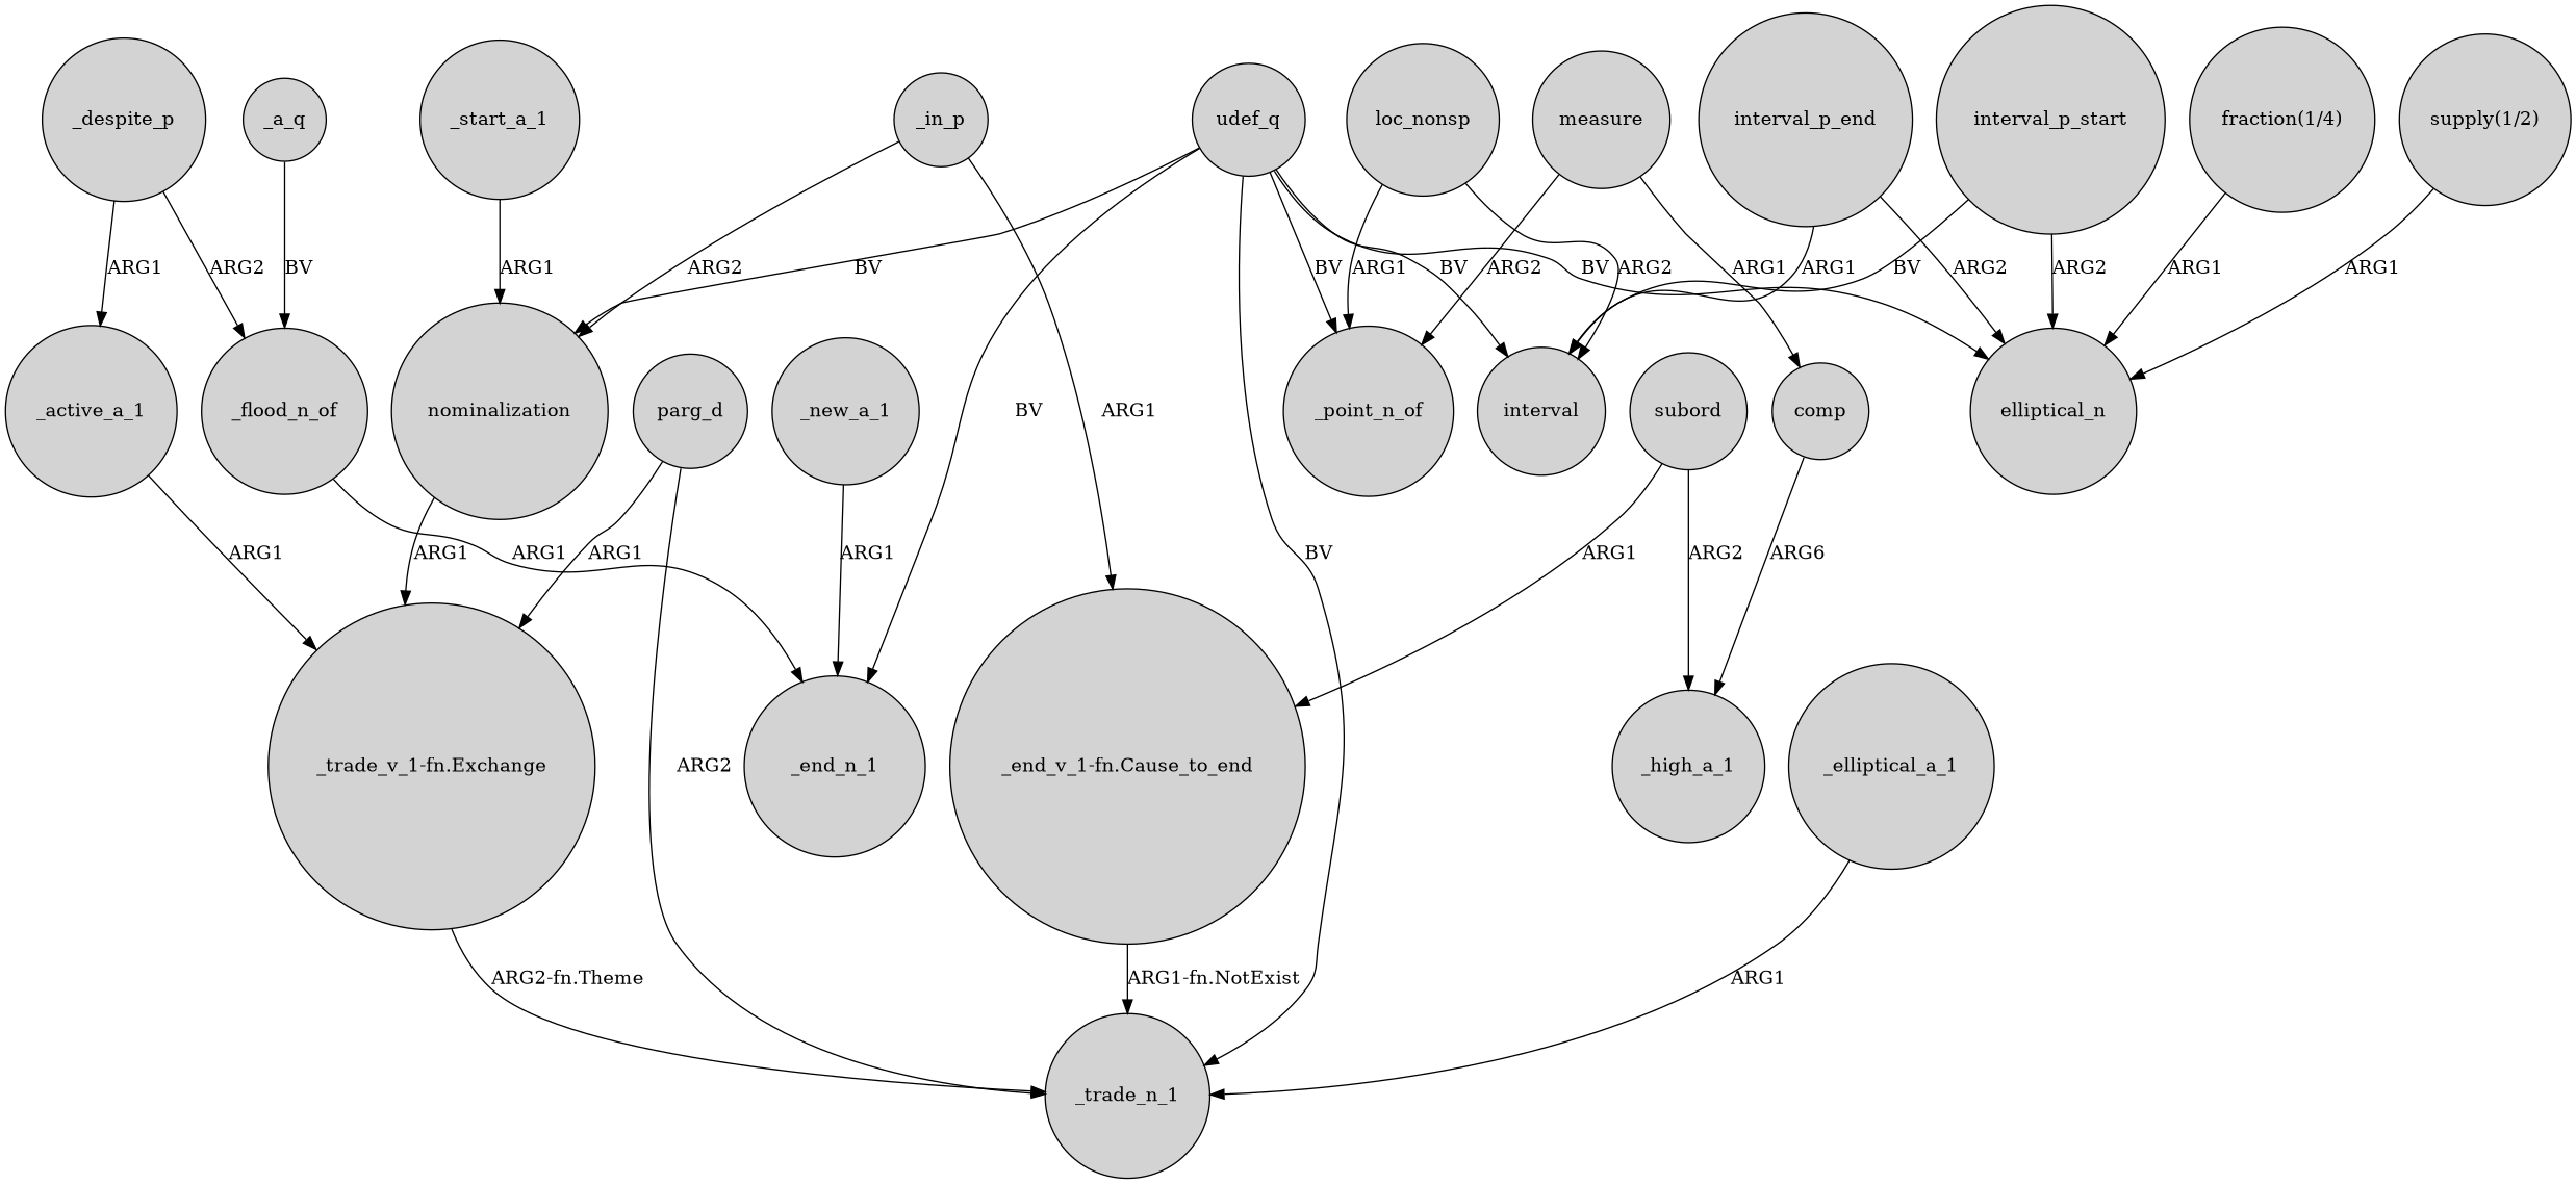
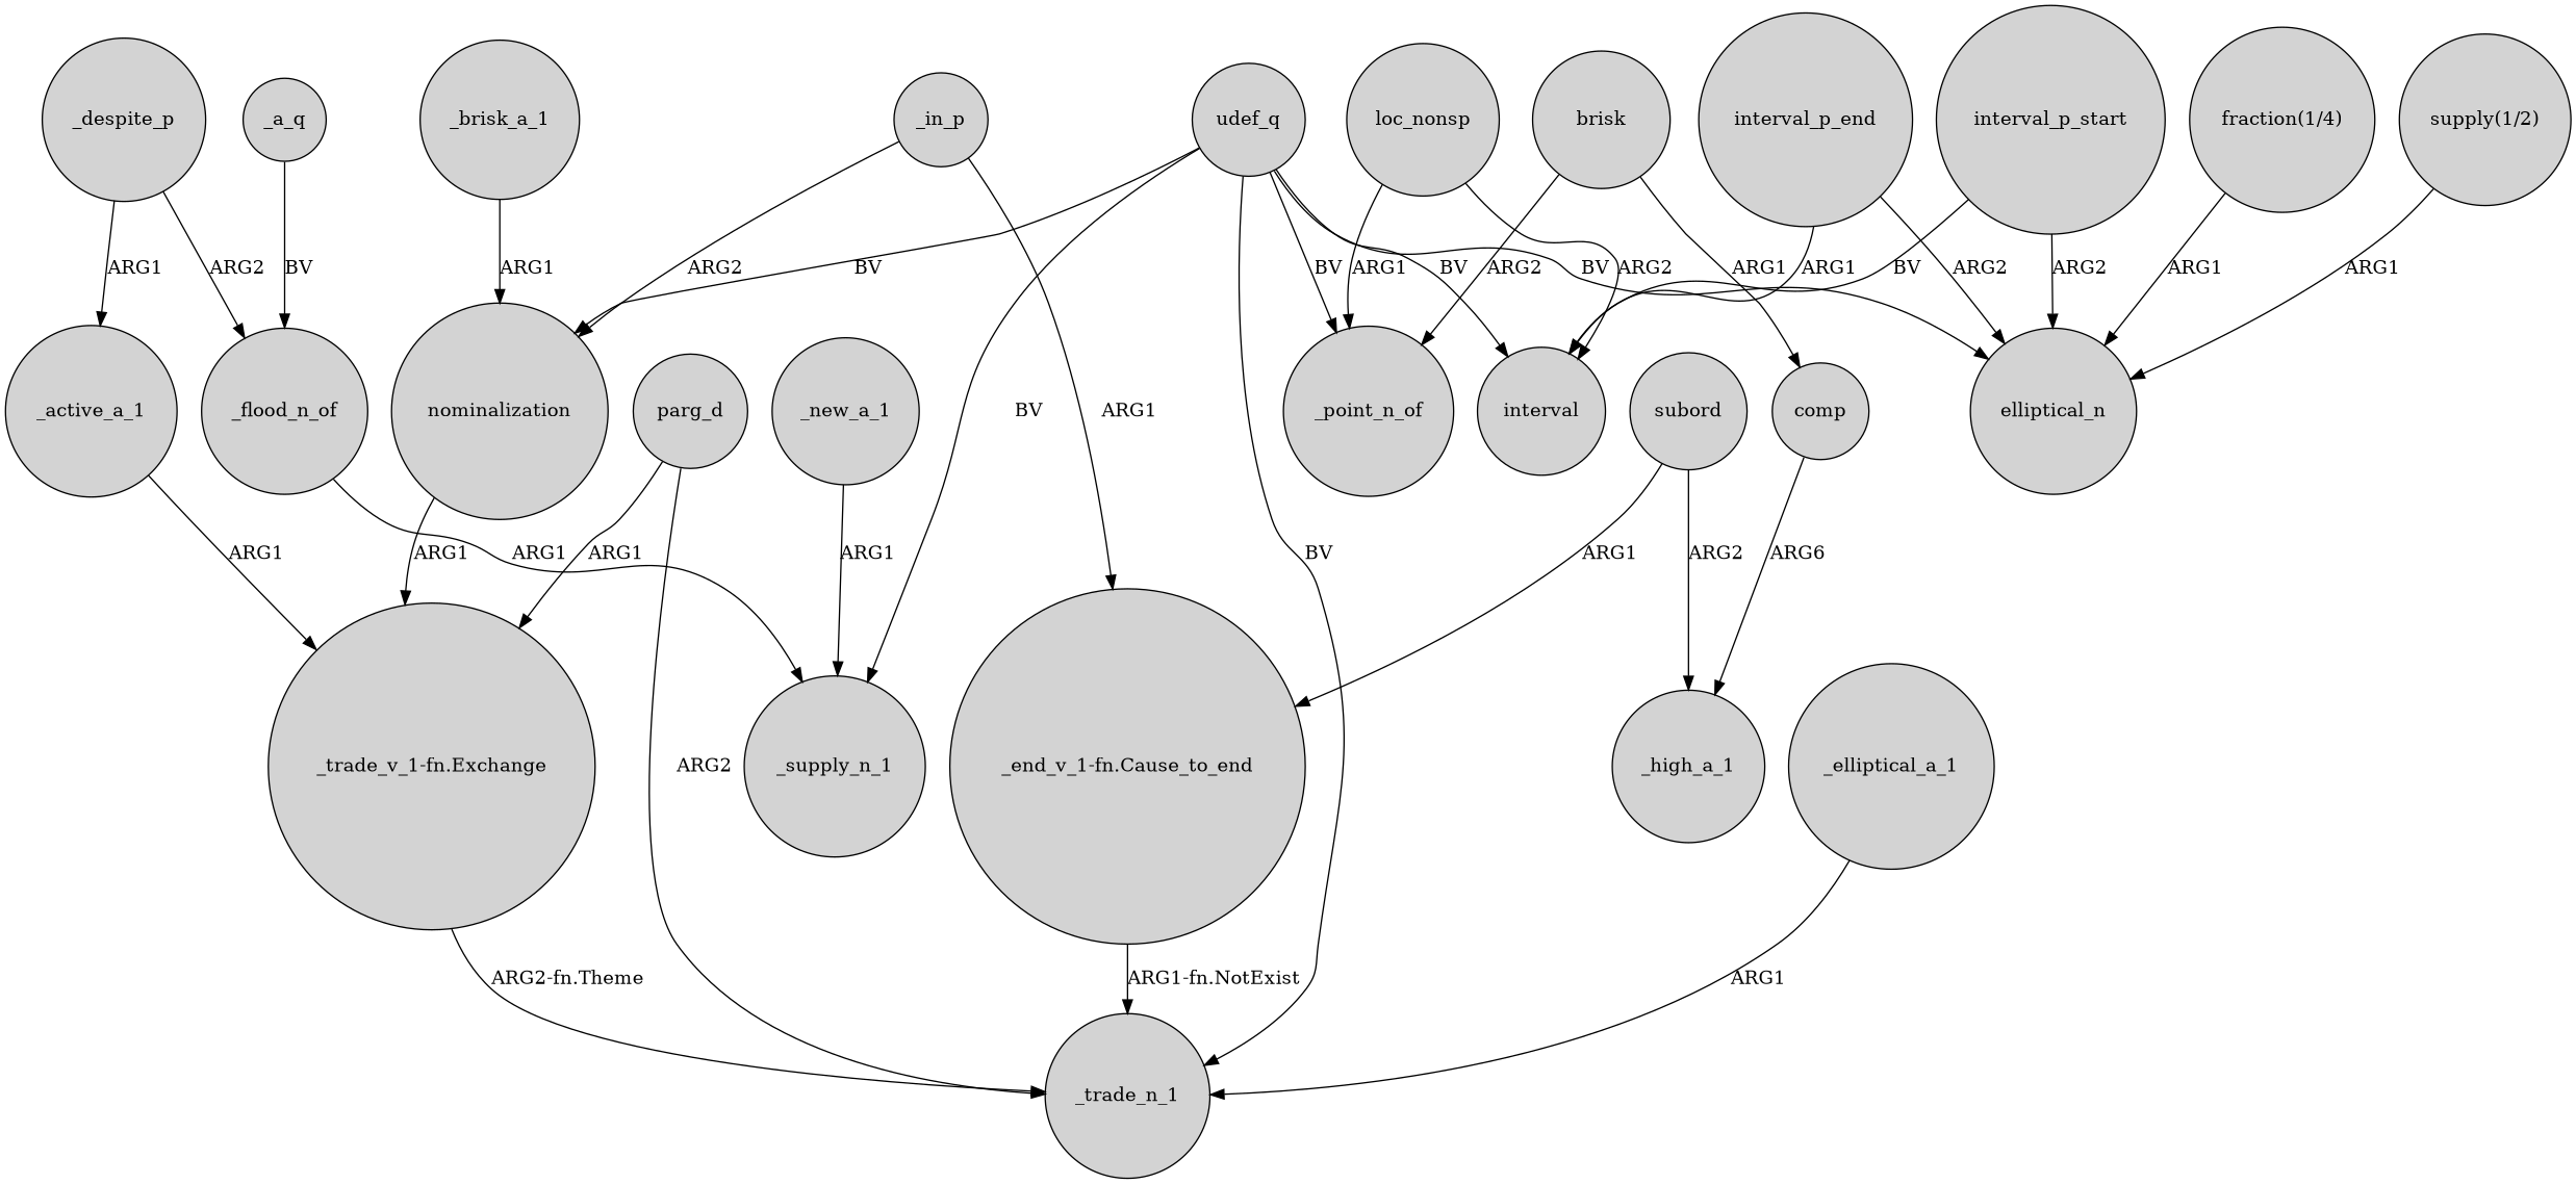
  digraph {
    node [shape=circle style=filled]
    _despite_p
    _flood_n_of
    _active_a_1
-   _supply_n_1 [label=_end_n_1]
+   _supply_n_1
    n5 [label=_trade_n_1]
    "_end_v_1-fn.Cause_to_end"
    "_trade_v_1-fn.Exchange"
    loc_nonsp
    _point_n_of
    interval
    udef_q
    elliptical_n
    nominalization
    parg_d
    interval_p_end
    n16 [label=_elliptical_a_1]
-   measure
+   measure [label=brisk]
    comp
    _high_a_1
    "fraction(1/4)"
    interval_p_start
-   _brisk_a_1 [label=_start_a_1]
+   _brisk_a_1
    _in_p
    subord
    _new_a_1
    _a_q
    n27 [label="supply(1/2)"]
    _despite_p -> _flood_n_of [label=ARG2]
    _despite_p -> _active_a_1 [label=ARG1]
    _flood_n_of -> _supply_n_1 [label=ARG1]
    _active_a_1 -> "_trade_v_1-fn.Exchange" [label=ARG1]
    "_end_v_1-fn.Cause_to_end" -> n5 [label="ARG1-fn.NotExist"]
    "_trade_v_1-fn.Exchange" -> n5 [label="ARG2-fn.Theme"]
    loc_nonsp -> _point_n_of [label=ARG1]
    loc_nonsp -> interval [label=ARG2]
    udef_q -> _supply_n_1 [label=BV]
    udef_q -> n5 [label=BV]
    udef_q -> _point_n_of [label=BV]
    udef_q -> interval [label=BV]
    udef_q -> elliptical_n [label=BV]
    udef_q -> nominalization [label=BV]
    nominalization -> "_trade_v_1-fn.Exchange" [label=ARG1]
    parg_d -> n5 [label=ARG2]
    parg_d -> "_trade_v_1-fn.Exchange" [label=ARG1]
    interval_p_end -> interval [label=ARG1]
    interval_p_end -> elliptical_n [label=ARG2]
    n16 -> n5 [label=ARG1]
    measure -> _point_n_of [label=ARG2]
    measure -> comp [label=ARG1]
    comp -> _high_a_1 [label=ARG6]
    "fraction(1/4)" -> elliptical_n [label=ARG1]
    interval_p_start -> interval [label=BV]
    interval_p_start -> elliptical_n [label=ARG2]
    _brisk_a_1 -> nominalization [label=ARG1]
    _in_p -> "_end_v_1-fn.Cause_to_end" [label=ARG1]
    _in_p -> nominalization [label=ARG2]
    subord -> "_end_v_1-fn.Cause_to_end" [label=ARG1]
    subord -> _high_a_1 [label=ARG2]
    _new_a_1 -> _supply_n_1 [label=ARG1]
    _a_q -> _flood_n_of [label=BV]
    n27 -> elliptical_n [label=ARG1]
  }
